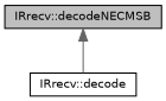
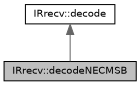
  digraph {
    rankdir=TB
    node [color=black fontname=Helvetica fontsize=10 shape=record style=filled]
    n1 [fillcolor=grey75 fontcolor=black height=0.2 label="IRrecv::decodeNECMSB" width=0.4]
    n2 [fillcolor=white height=0.2 label="IRrecv::decode" width=0.4]
-   n1 -> n2 [color=gray40 dir=back fontname=Helvetica fontsize=10 labelfontname=Helvetica labelfontsize=10 style=solid]
+   n2 -> n1 [color=gray40 dir=back fontname=Helvetica fontsize=10 labelfontname=Helvetica labelfontsize=10 style=solid]
  }
